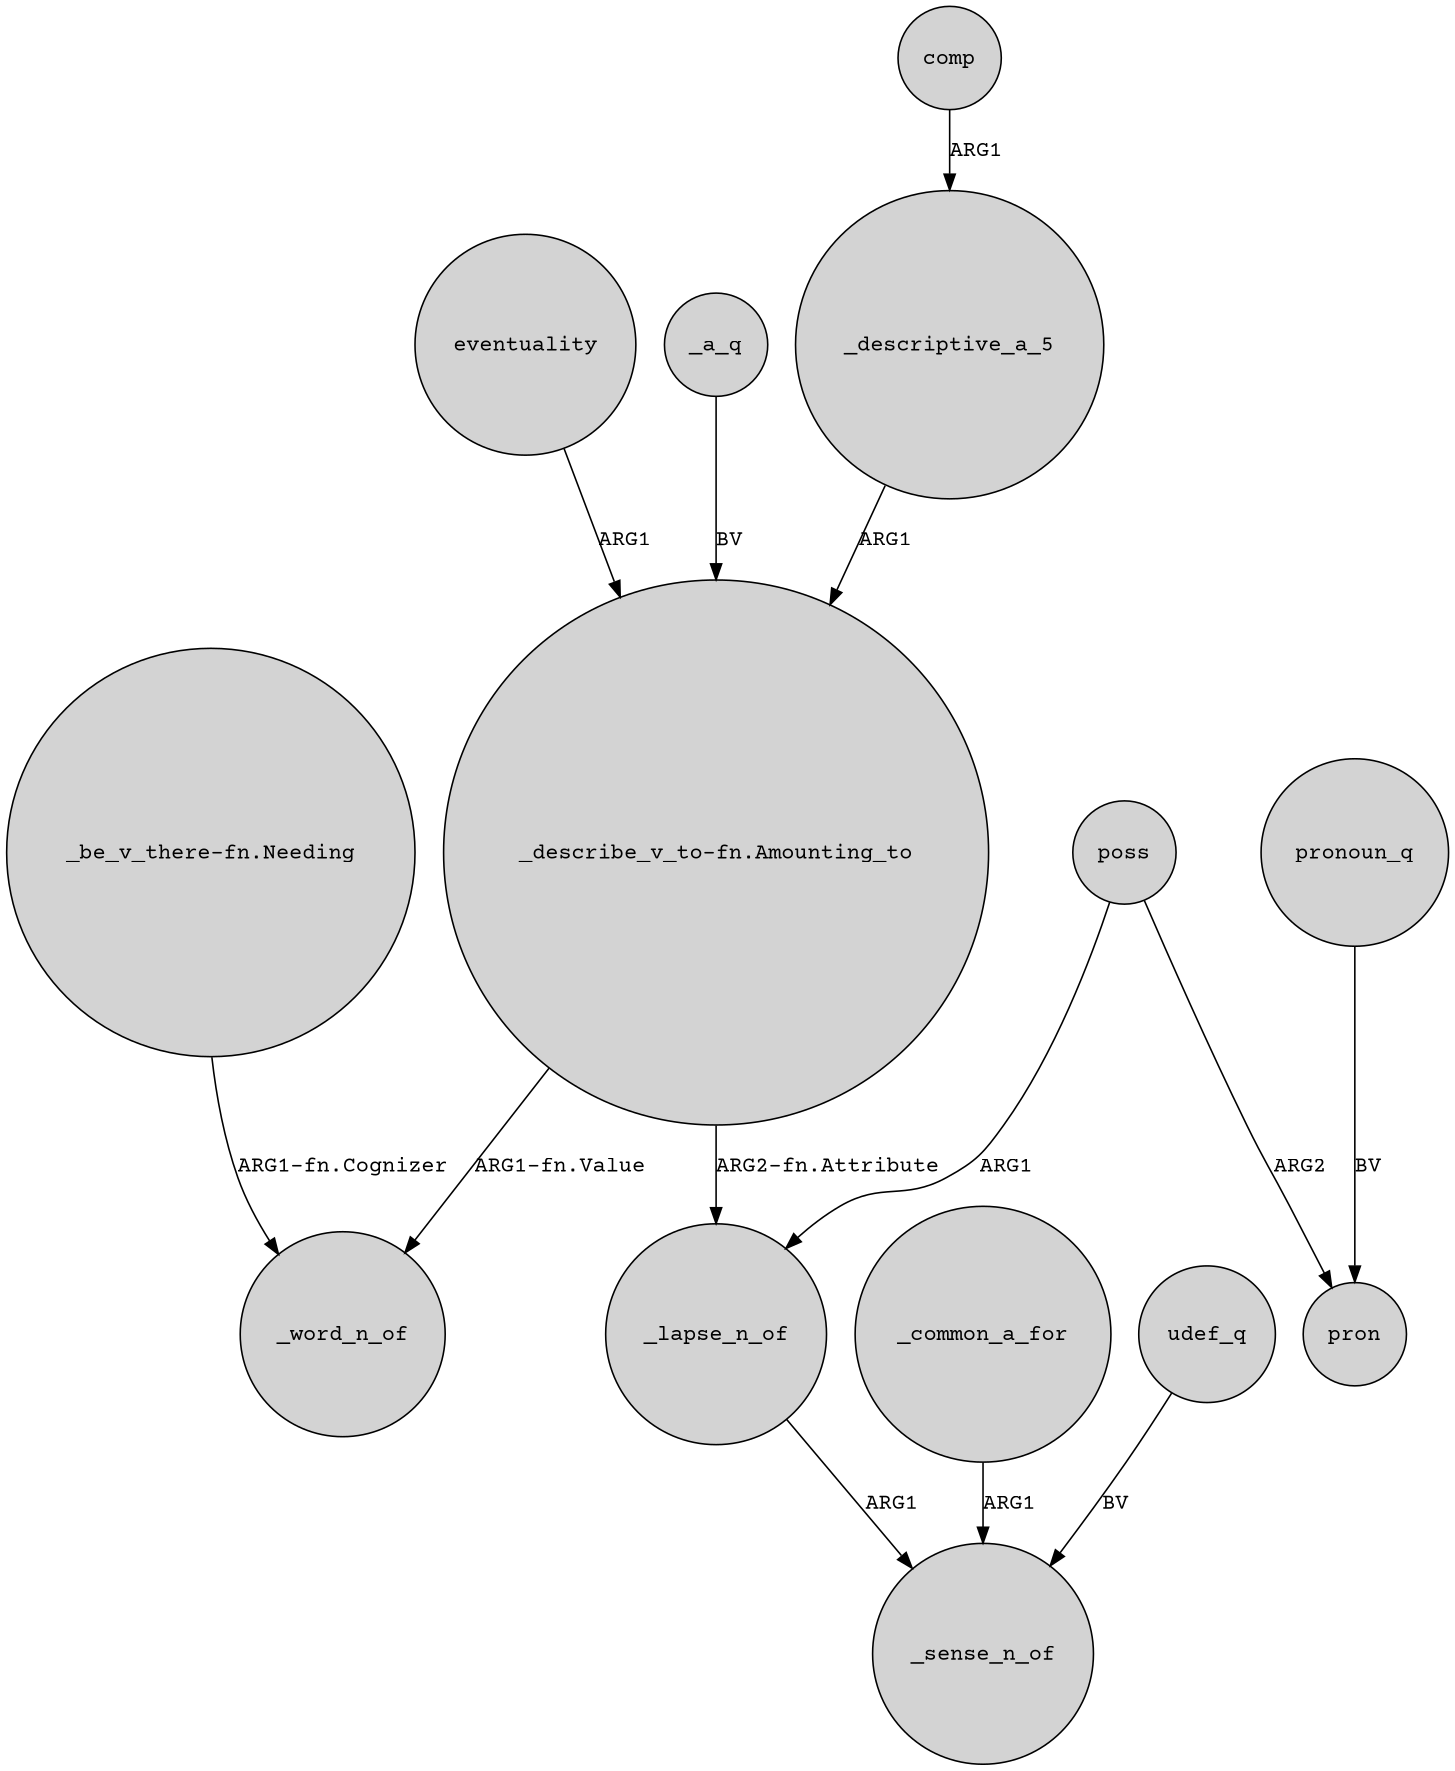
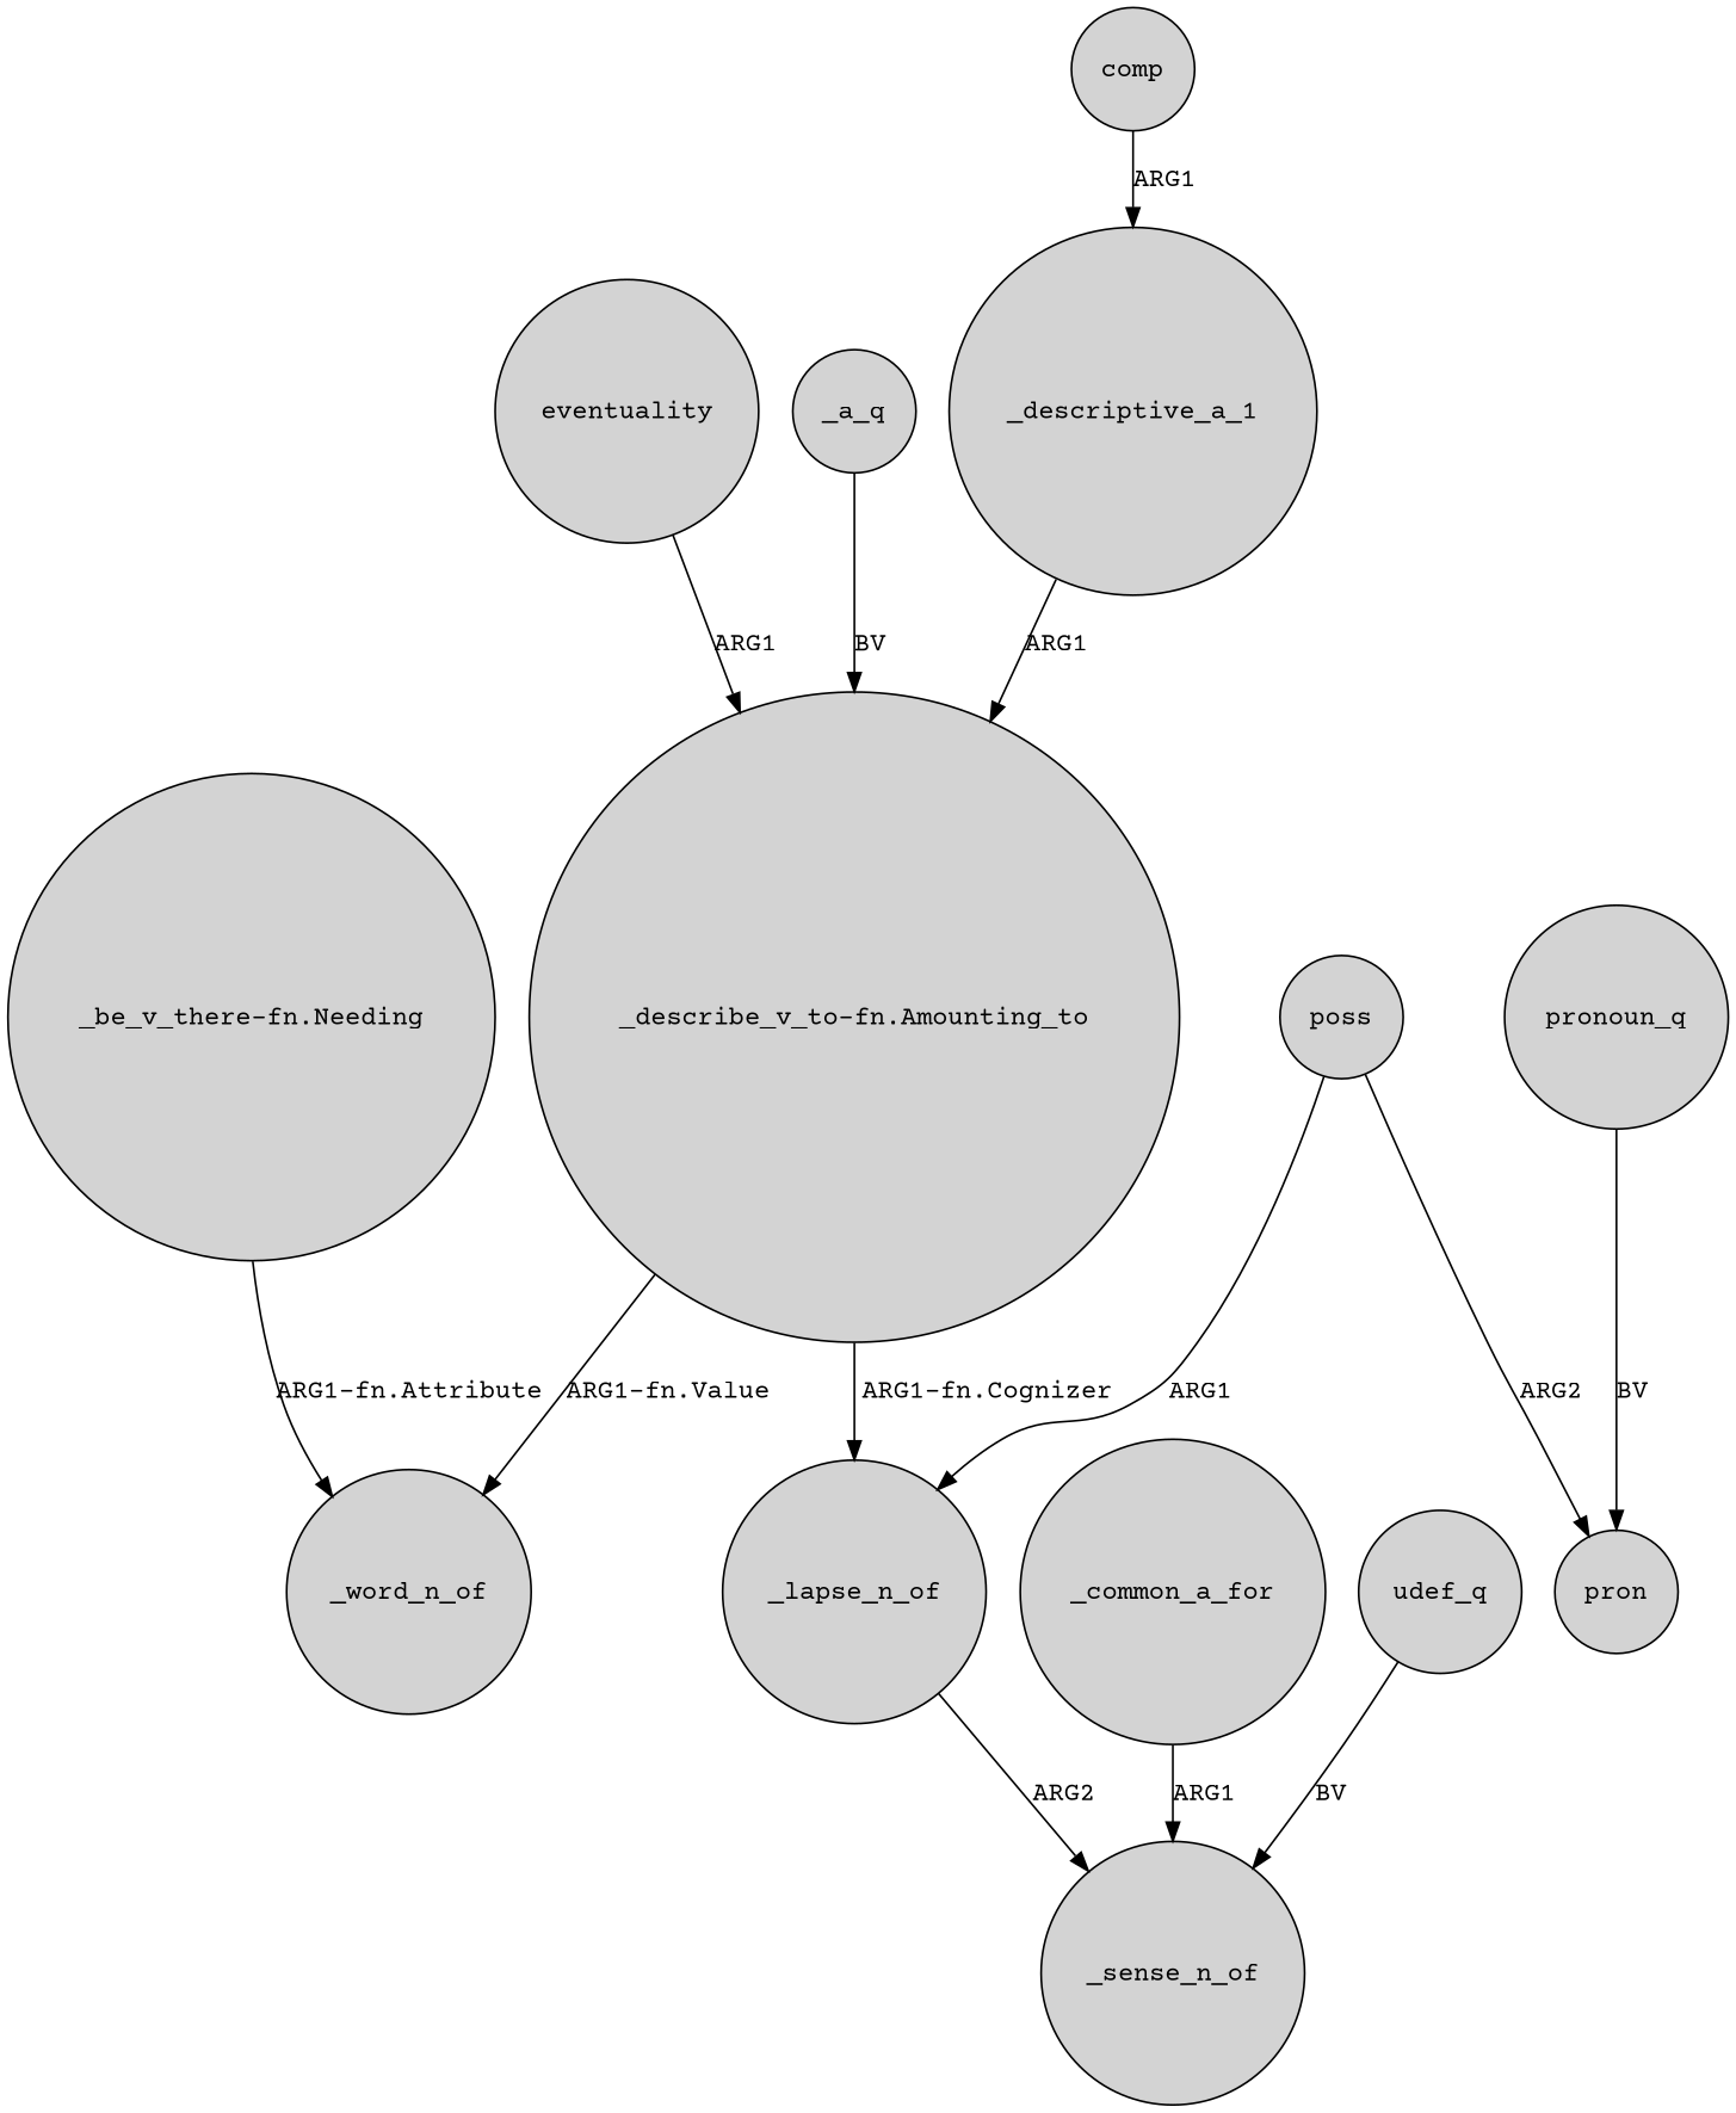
  digraph {
    fontname="Courier Prime"
    node [fontname="Courier Prime" shape=circle style=filled]
    edge [fontname="Courier Prime"]
    eventuality
    "_describe_v_to-fn.Amounting_to"
    _word_n_of
    _lapse_n_of
    _sense_n_of
    poss
    pron
    "_be_v_there-fn.Needing"
    pronoun_q
    _a_q
    comp
-   _descriptive_a_1 [label=_descriptive_a_5]
+   _descriptive_a_1
    _common_a_for
    udef_q
    eventuality -> "_describe_v_to-fn.Amounting_to" [label=ARG1]
    "_describe_v_to-fn.Amounting_to" -> _word_n_of [label="ARG1-fn.Value"]
-   "_describe_v_to-fn.Amounting_to" -> _lapse_n_of [label="ARG2-fn.Attribute"]
-   _lapse_n_of -> _sense_n_of [label=ARG1]
+   "_describe_v_to-fn.Amounting_to" -> _lapse_n_of [label="ARG1-fn.Cognizer"]
+   _lapse_n_of -> _sense_n_of [label=ARG2]
    poss -> _lapse_n_of [label=ARG1]
    poss -> pron [label=ARG2]
-   "_be_v_there-fn.Needing" -> _word_n_of [label="ARG1-fn.Cognizer"]
+   "_be_v_there-fn.Needing" -> _word_n_of [label="ARG1-fn.Attribute"]
    pronoun_q -> pron [label=BV]
    _a_q -> "_describe_v_to-fn.Amounting_to" [label=BV]
    comp -> _descriptive_a_1 [label=ARG1]
    _descriptive_a_1 -> "_describe_v_to-fn.Amounting_to" [label=ARG1]
    _common_a_for -> _sense_n_of [label=ARG1]
    udef_q -> _sense_n_of [label=BV]
  }
